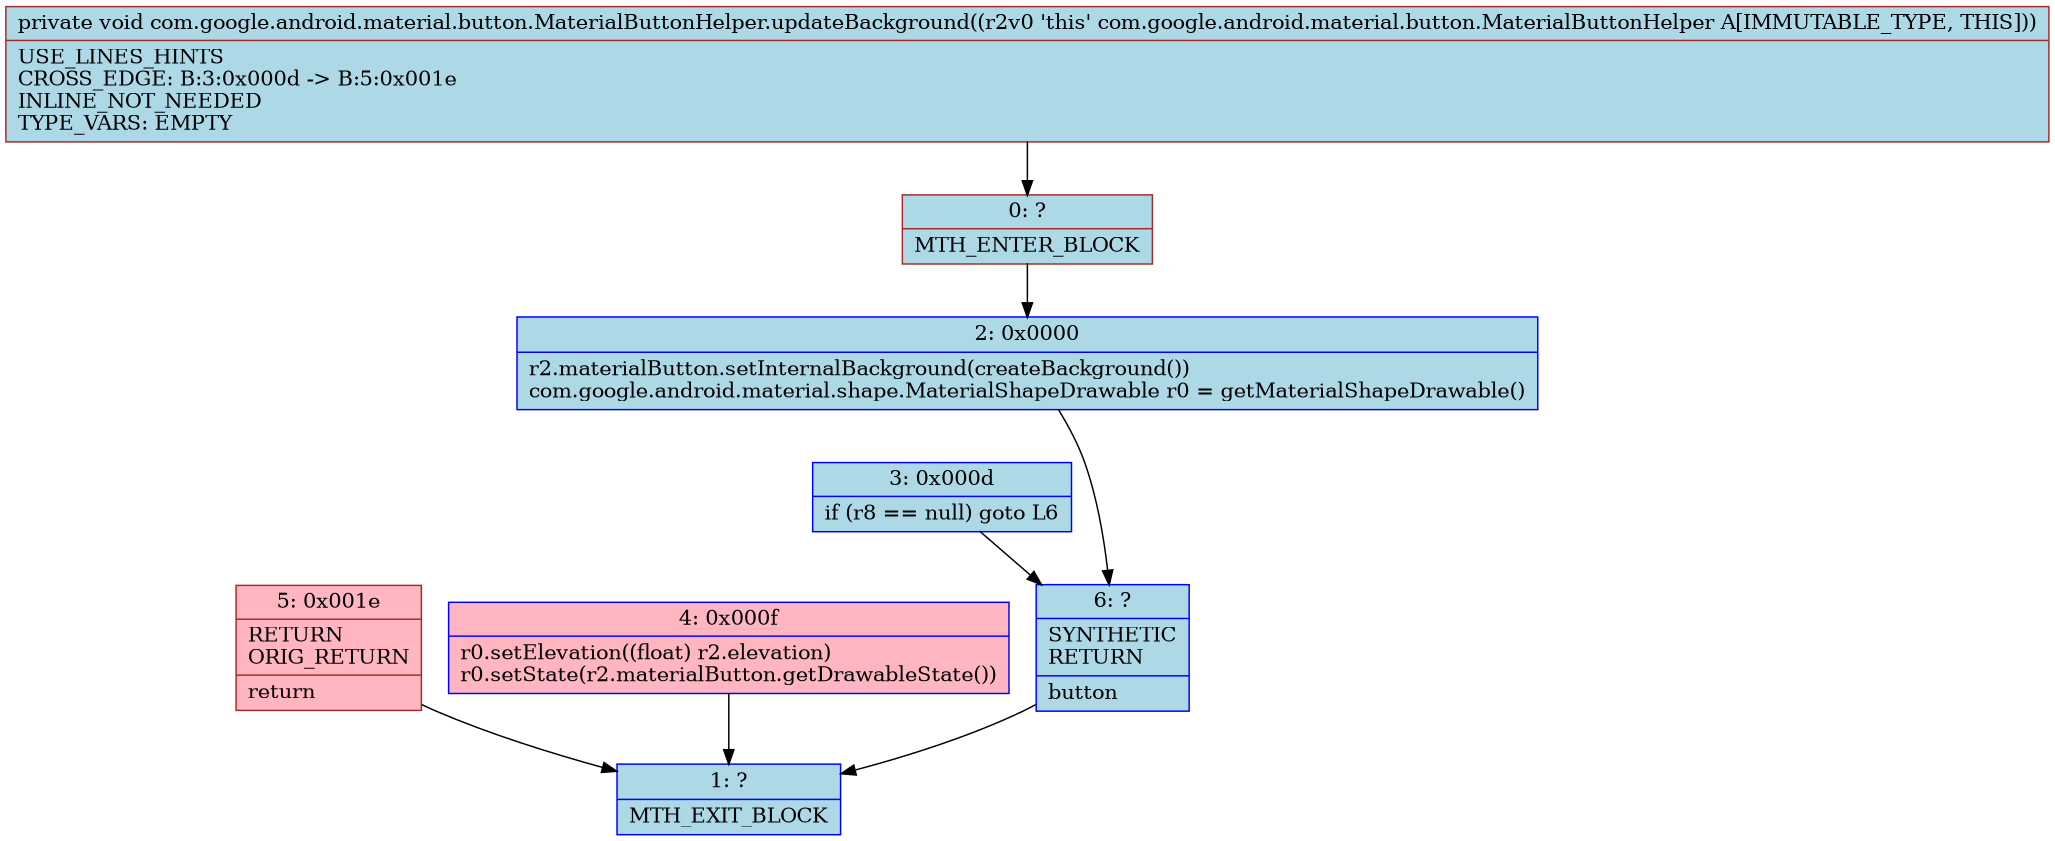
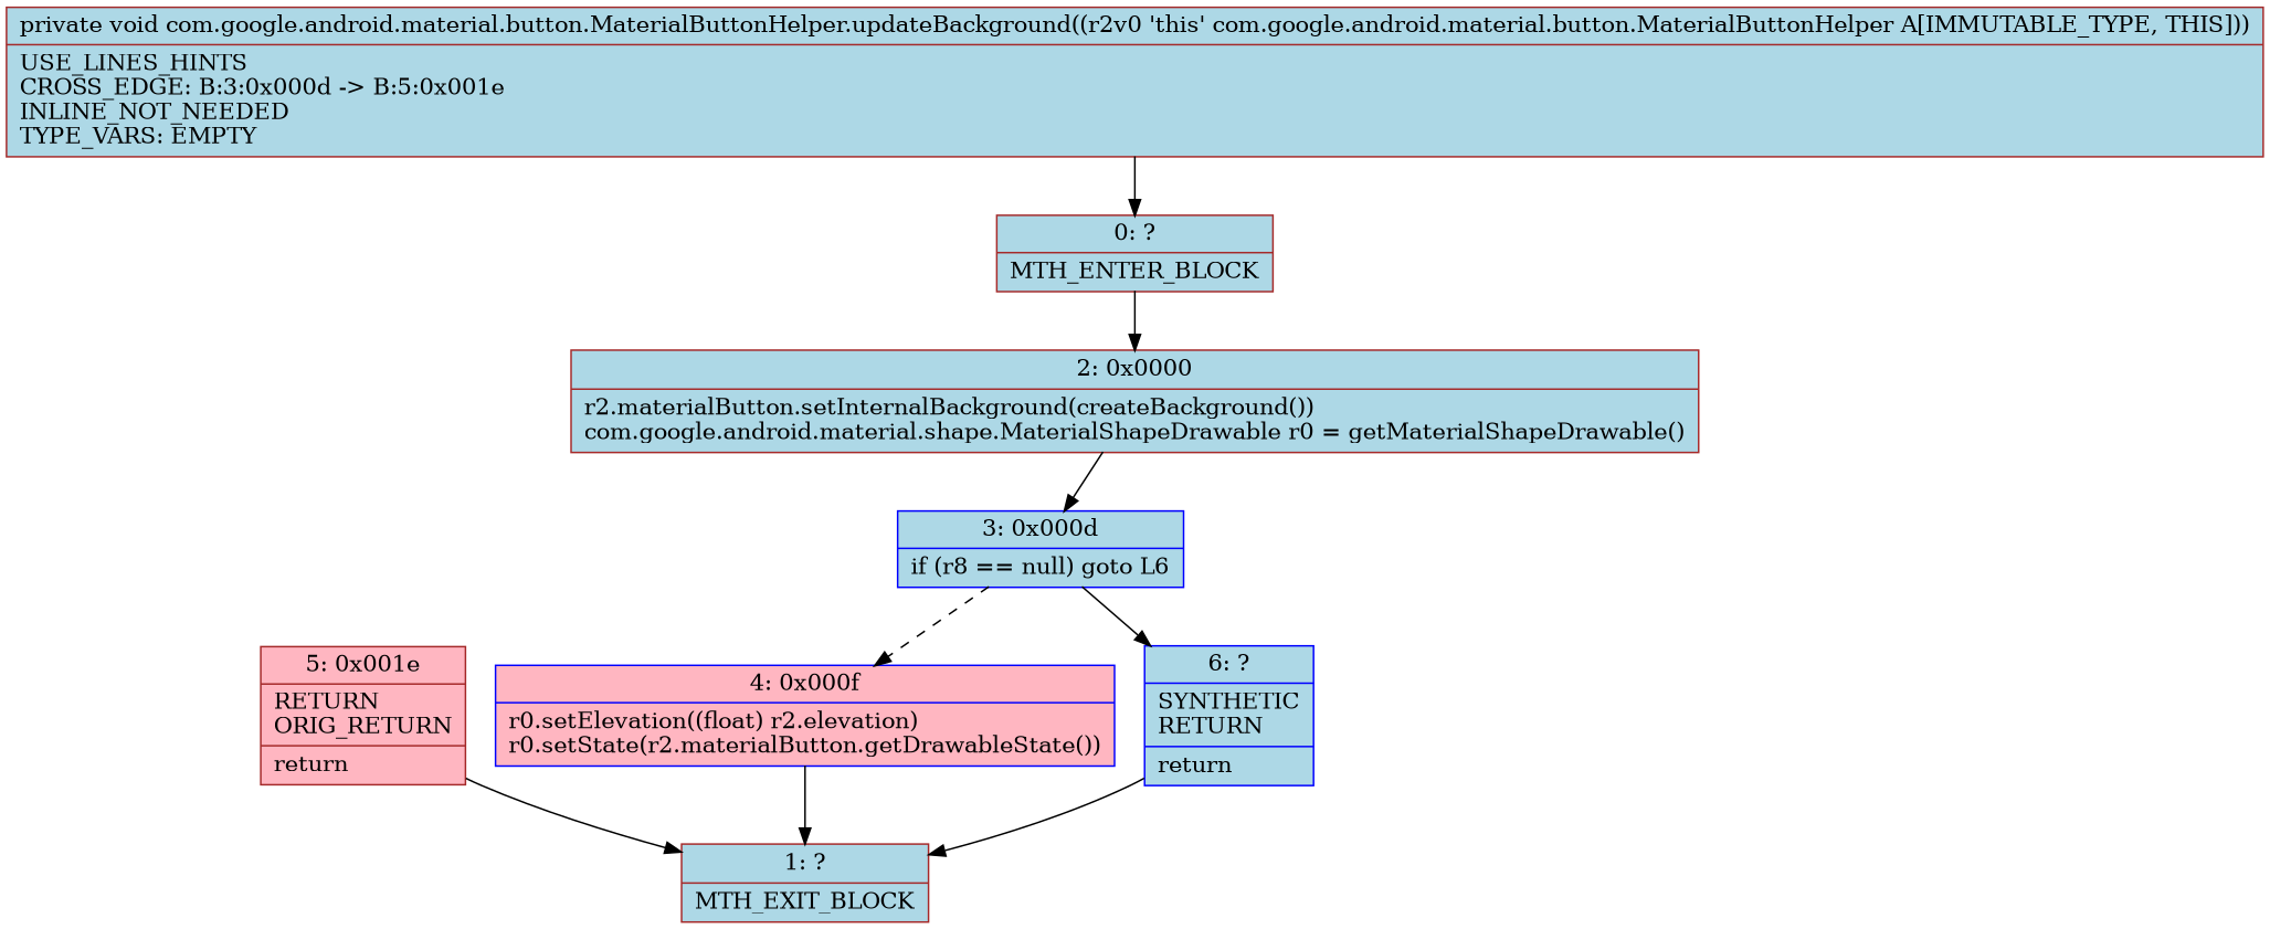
  digraph {
    node [color=brown fillcolor=lightblue shape=record style=filled]
    n1 [label="{0\:\ ?|MTH_ENTER_BLOCK\l}"]
-   n2 [color=blue label="{2\:\ 0x0000|r2.materialButton.setInternalBackground(createBackground())\lcom.google.android.material.shape.MaterialShapeDrawable r0 = getMaterialShapeDrawable()\l}"]
+   n2 [label="{2\:\ 0x0000|r2.materialButton.setInternalBackground(createBackground())\lcom.google.android.material.shape.MaterialShapeDrawable r0 = getMaterialShapeDrawable()\l}"]
    n3 [color=blue label="{3\:\ 0x000d|if (r8 == null) goto L6\l}"]
    n4 [color=blue fillcolor=lightpink label="{4\:\ 0x000f|r0.setElevation((float) r2.elevation)\lr0.setState(r2.materialButton.getDrawableState())\l}"]
-   n5 [color=blue label="{6\:\ ?|SYNTHETIC\lRETURN\l|button\l}"]
-   n6 [color=blue label="{1\:\ ?|MTH_EXIT_BLOCK\l}"]
+   n5 [color=blue label="{6\:\ ?|SYNTHETIC\lRETURN\l|return\l}"]
+   n6 [label="{1\:\ ?|MTH_EXIT_BLOCK\l}"]
    n7 [fillcolor=lightpink label="{5\:\ 0x001e|RETURN\lORIG_RETURN\l|return\l}"]
    n8 [label="{private void com.google.android.material.button.MaterialButtonHelper.updateBackground((r2v0 'this' com.google.android.material.button.MaterialButtonHelper A[IMMUTABLE_TYPE, THIS]))  | USE_LINES_HINTS\lCROSS_EDGE: B:3:0x000d \-\> B:5:0x001e\lINLINE_NOT_NEEDED\lTYPE_VARS: EMPTY\l}"]
    n1 -> n2
-   n2 -> n5
+   n2 -> n3
+   n3 -> n4 [style=dashed]
    n3 -> n5
    n4 -> n6
    n5 -> n6
    n7 -> n6
    n8 -> n1
  }
